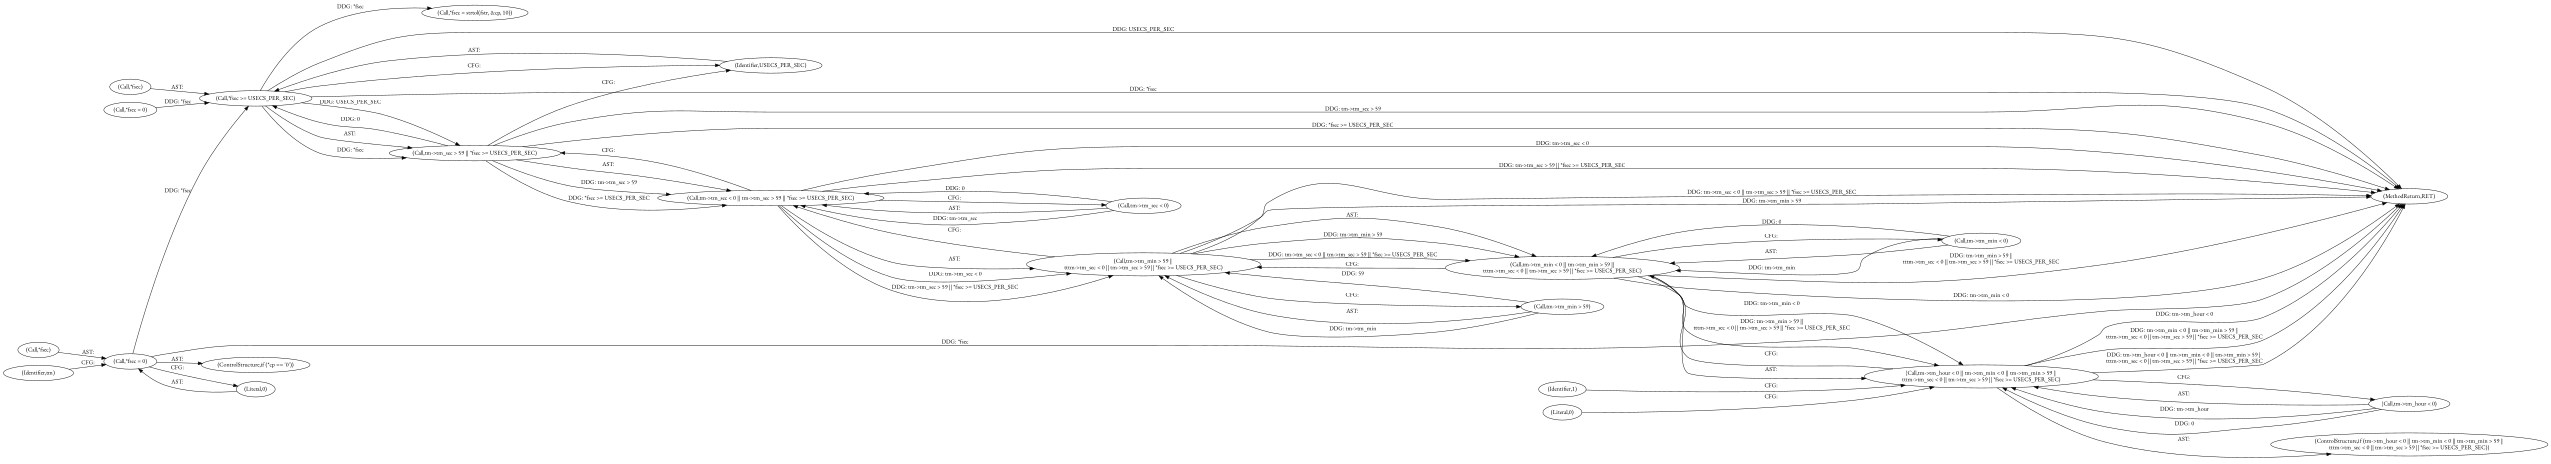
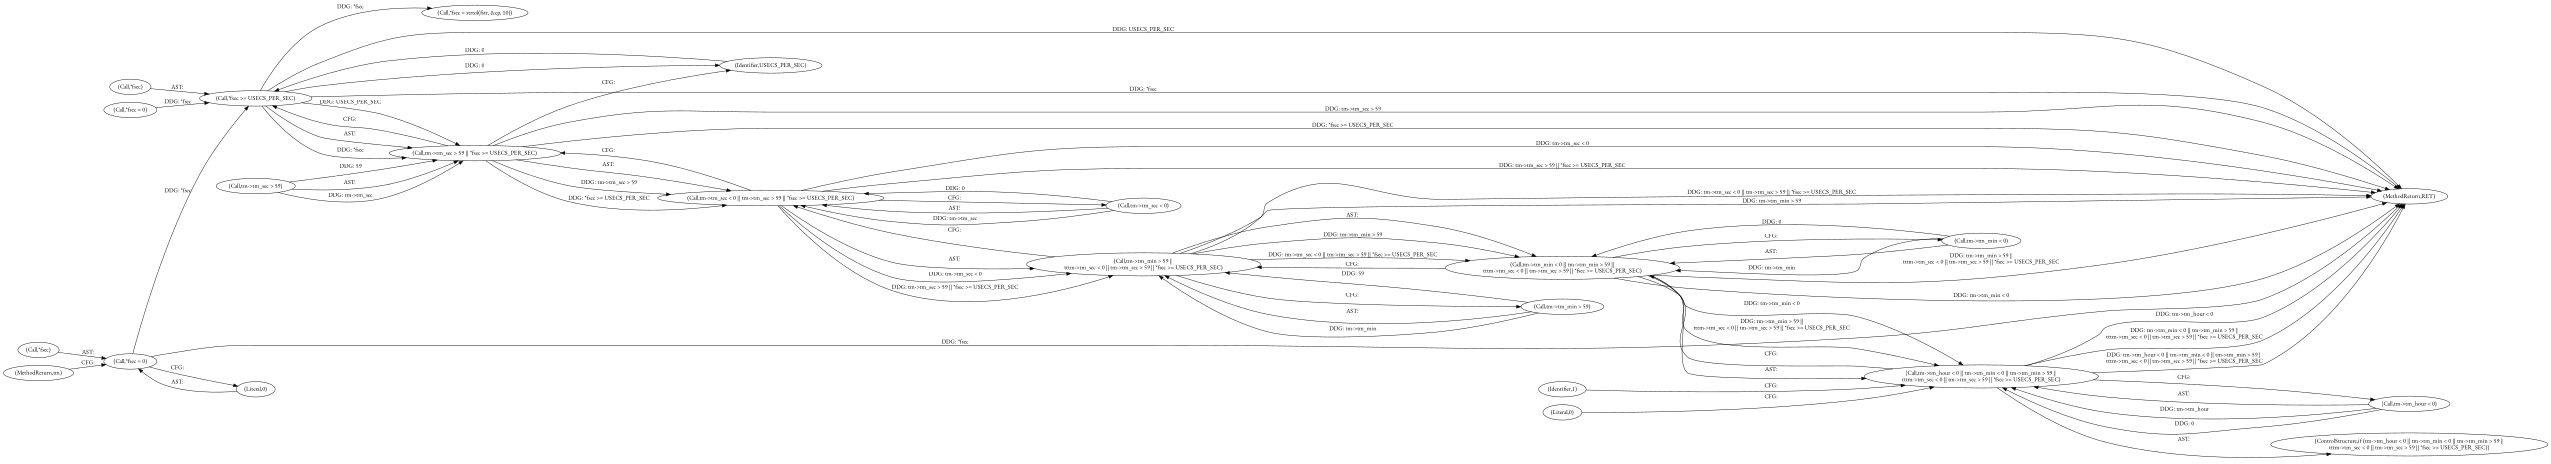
  digraph {
    fontname="EB Garamond"
    rankdir=LR
    node [fontname="EB Garamond"]
    edge [fontname="EB Garamond"]
    n1 [label="(Call,*fsec = 0)"]
    n2 [label="(Call,*fsec >= USECS_PER_SEC)"]
    n3 [label="(Literal,0)"]
    n4 [label="(MethodReturn,RET)"]
-   n5 [label="(ControlStructure,if (*cp == '\0'))"]
    n6 [label="(Call,tm->tm_sec > 59 || *fsec >= USECS_PER_SEC)"]
    n7 [label="(Identifier,USECS_PER_SEC)"]
    n8 [label="(Call,*fsec = strtol(fstr, &cp, 10))"]
    n9 [label="(Call,tm->tm_sec < 0 || tm->tm_sec > 59 || *fsec >= USECS_PER_SEC)"]
    n10 [label="(Call,tm->tm_min > 59 ||\n\t\ttm->tm_sec < 0 || tm->tm_sec > 59 || *fsec >= USECS_PER_SEC)"]
    n11 [label="(Call,tm->tm_sec < 0)"]
+   n12 [label="(Call,tm->tm_sec > 59)"]
    n13 [label="(Call,tm->tm_min < 0 || tm->tm_min > 59 ||\n\t\ttm->tm_sec < 0 || tm->tm_sec > 59 || *fsec >= USECS_PER_SEC)"]
    n14 [label="(Call,tm->tm_min > 59)"]
    n15 [label="(Call,tm->tm_hour < 0 || tm->tm_min < 0 || tm->tm_min > 59 ||\n\t\ttm->tm_sec < 0 || tm->tm_sec > 59 || *fsec >= USECS_PER_SEC)"]
    n16 [label="(Call,tm->tm_min < 0)"]
    n17 [label="(Call,tm->tm_hour < 0)"]
    n18 [label="(ControlStructure,if (tm->tm_hour < 0 || tm->tm_min < 0 || tm->tm_min > 59 ||\n\t\ttm->tm_sec < 0 || tm->tm_sec > 59 || *fsec >= USECS_PER_SEC))"]
    n19 [label="(Identifier,1)"]
    n20 [label="(Call,*fsec)"]
-   n21 [label="(Identifier,tm)"]
+   n21 [label="(MethodReturn,tm)"]
    n22 [label="(Call,*fsec)"]
    n23 [label="(Call,*fsec = 0)"]
    n24 [label="(Literal,0)"]
    n1 -> n2 [label="DDG: *fsec"]
    n1 -> n3 [label="CFG: "]
    n1 -> n4 [label="DDG: *fsec"]
-   n1 -> n5 [label="AST: "]
    n2 -> n4 [label="DDG: USECS_PER_SEC"]
    n2 -> n4 [label="DDG: *fsec"]
    n2 -> n6 [label="AST: "]
    n2 -> n6 [label="DDG: *fsec"]
    n2 -> n6 [label="DDG: USECS_PER_SEC"]
-   n2 -> n7 [label="CFG: "]
+   n2 -> n7 [label="DDG: 0"]
    n2 -> n8 [label="DDG: *fsec"]
    n3 -> n1 [label="AST: "]
-   n6 -> n2 [label="DDG: 0"]
+   n6 -> n2 [label="CFG: "]
    n6 -> n4 [label="DDG: tm->tm_sec > 59"]
    n6 -> n4 [label="DDG: *fsec >= USECS_PER_SEC"]
    n6 -> n7 [label="CFG: "]
    n6 -> n9 [label="AST: "]
    n6 -> n9 [label="DDG: tm->tm_sec > 59"]
    n6 -> n9 [label="DDG: *fsec >= USECS_PER_SEC"]
-   n7 -> n2 [label="AST: "]
+   n7 -> n2 [label="DDG: 0"]
    n9 -> n4 [label="DDG: tm->tm_sec > 59 || *fsec >= USECS_PER_SEC"]
    n9 -> n4 [label="DDG: tm->tm_sec < 0"]
    n9 -> n6 [label="CFG: "]
    n9 -> n10 [label="AST: "]
    n9 -> n10 [label="DDG: tm->tm_sec < 0"]
    n9 -> n10 [label="DDG: tm->tm_sec > 59 || *fsec >= USECS_PER_SEC"]
    n9 -> n11 [label="CFG: "]
    n10 -> n4 [label="DDG: tm->tm_min > 59"]
    n10 -> n4 [label="DDG: tm->tm_sec < 0 || tm->tm_sec > 59 || *fsec >= USECS_PER_SEC"]
    n10 -> n9 [label="CFG: "]
    n10 -> n13 [label="AST: "]
    n10 -> n13 [label="DDG: tm->tm_min > 59"]
    n10 -> n13 [label="DDG: tm->tm_sec < 0 || tm->tm_sec > 59 || *fsec >= USECS_PER_SEC"]
    n10 -> n14 [label="CFG: "]
    n11 -> n9 [label="AST: "]
    n11 -> n9 [label="DDG: tm->tm_sec"]
    n11 -> n9 [label="DDG: 0"]
+   n12 -> n6 [label="AST: "]
+   n12 -> n6 [label="DDG: tm->tm_sec"]
+   n12 -> n6 [label="DDG: 59"]
    n13 -> n4 [label="DDG: tm->tm_min < 0"]
    n13 -> n4 [label="DDG: tm->tm_min > 59 ||\n\t\ttm->tm_sec < 0 || tm->tm_sec > 59 || *fsec >= USECS_PER_SEC"]
    n13 -> n10 [label="CFG: "]
    n13 -> n15 [label="AST: "]
    n13 -> n15 [label="DDG: tm->tm_min < 0"]
    n13 -> n15 [label="DDG: tm->tm_min > 59 ||\n\t\ttm->tm_sec < 0 || tm->tm_sec > 59 || *fsec >= USECS_PER_SEC"]
    n13 -> n16 [label="CFG: "]
    n14 -> n10 [label="AST: "]
    n14 -> n10 [label="DDG: tm->tm_min"]
    n14 -> n10 [label="DDG: 59"]
    n15 -> n4 [label="DDG: tm->tm_min < 0 || tm->tm_min > 59 ||\n\t\ttm->tm_sec < 0 || tm->tm_sec > 59 || *fsec >= USECS_PER_SEC"]
    n15 -> n4 [label="DDG: tm->tm_hour < 0 || tm->tm_min < 0 || tm->tm_min > 59 ||\n\t\ttm->tm_sec < 0 || tm->tm_sec > 59 || *fsec >= USECS_PER_SEC"]
    n15 -> n4 [label="DDG: tm->tm_hour < 0"]
    n15 -> n13 [label="CFG: "]
    n15 -> n17 [label="CFG: "]
    n15 -> n18 [label="AST: "]
    n16 -> n13 [label="AST: "]
    n16 -> n13 [label="DDG: tm->tm_min"]
    n16 -> n13 [label="DDG: 0"]
    n17 -> n15 [label="AST: "]
    n17 -> n15 [label="DDG: tm->tm_hour"]
    n17 -> n15 [label="DDG: 0"]
    n19 -> n15 [label="CFG: "]
    n20 -> n1 [label="AST: "]
    n21 -> n1 [label="CFG: "]
    n22 -> n2 [label="AST: "]
    n23 -> n2 [label="DDG: *fsec"]
    n24 -> n15 [label="CFG: "]
  }
